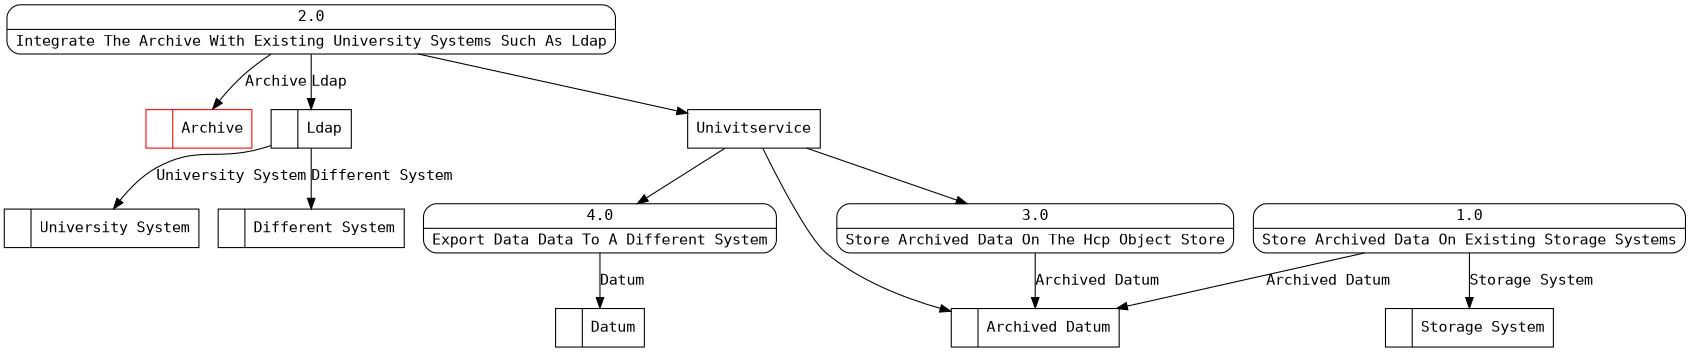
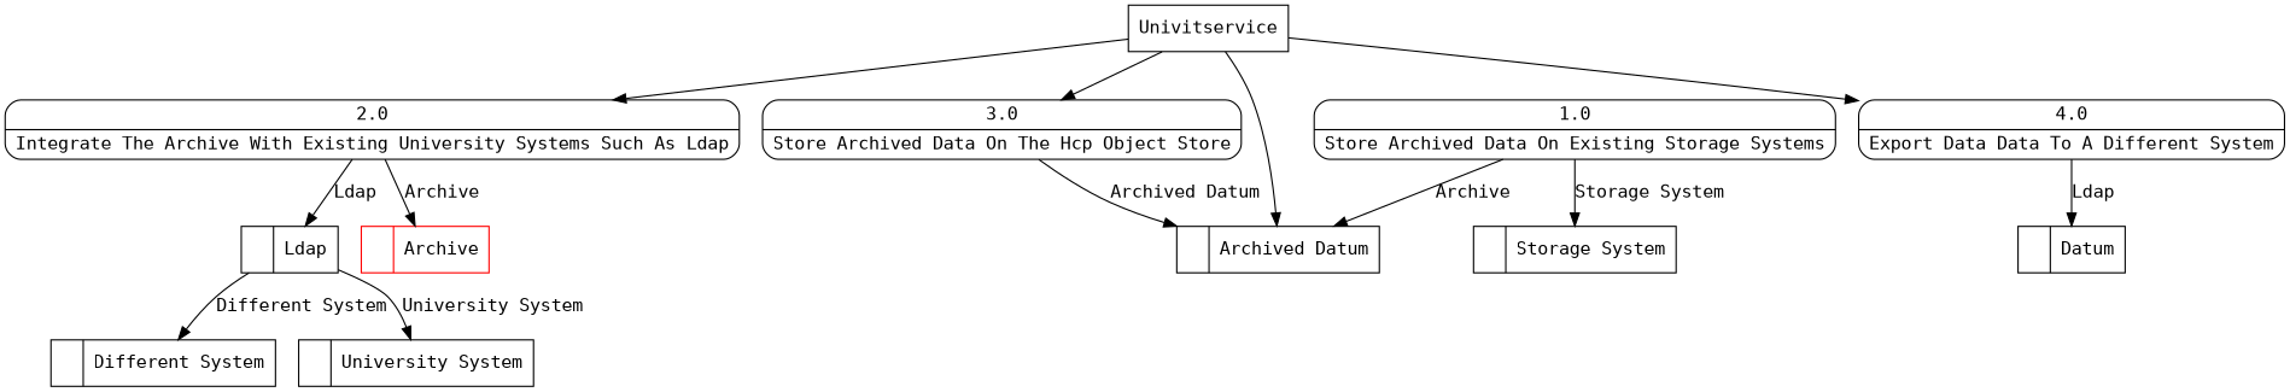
  digraph {
    fontname="DejaVu Sans Mono"
    node [fontname="DejaVu Sans Mono" shape=record]
    edge [fontname="DejaVu Sans Mono"]
    n1 [label="<f0>  |<f1> Archived Datum "]
    n2 [color=red label="<f0>  |<f1> Archive "]
    n3 [label="<f0>  |<f1> Ldap "]
    n4 [label="<f0>  |<f1> Different System "]
    n5 [label="<f0>  |<f1> University System "]
    n6 [label="<f0>  |<f1> Datum "]
    n7 [label="<f0>  |<f1> Storage System "]
    n8 [label=Univitservice shape=box]
    n9 [label="{<f0> 2.0|<f1> Integrate The Archive With Existing University Systems Such As Ldap }" shape=Mrecord]
    n10 [label="{<f0> 3.0|<f1> Store Archived Data On The Hcp Object Store }" shape=Mrecord]
    n11 [label="{<f0> 4.0|<f1> Export Data Data To A Different System }" shape=Mrecord]
    n12 [label="{<f0> 1.0|<f1> Store Archived Data On Existing Storage Systems }" shape=Mrecord]
    n3 -> n4 [label="Different System"]
    n3 -> n5 [label="University System"]
    n8 -> n1
-   n9 -> n8
+   n8 -> n9
    n8 -> n10
    n8 -> n11
    n9 -> n2 [label=Archive]
    n9 -> n3 [label=Ldap]
    n10 -> n1 [label="Archived Datum"]
-   n11 -> n6 [label=Datum]
-   n12 -> n1 [label="Archived Datum"]
+   n11 -> n6 [label=Ldap]
+   n12 -> n1 [label=Archive]
    n12 -> n7 [label="Storage System"]
  }
